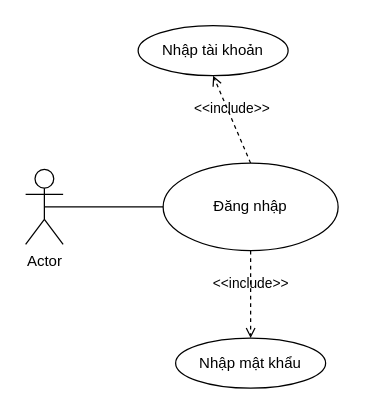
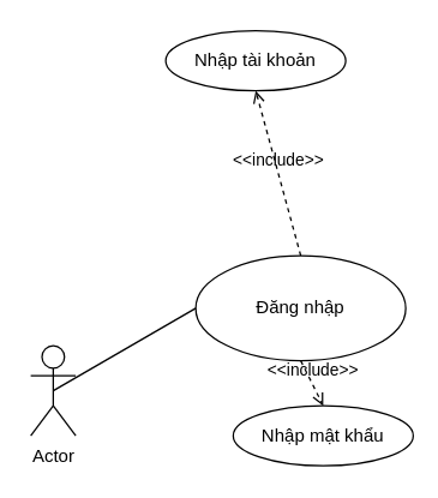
  <mxCell id="0" />
  <mxCell id="1" parent="0" />
- <mxCell id="2" value="Actor" style="shape=umlActor;verticalLabelPosition=bottom;verticalAlign=top;html=1;outlineConnect=0;" parent="1" vertex="1"><mxGeometry x="20" y="135" width="30" height="60" as="geometry" /></mxCell>
+ <mxCell id="2" value="Actor" style="shape=umlActor;verticalLabelPosition=bottom;verticalAlign=top;html=1;outlineConnect=0;" parent="1" vertex="1"><mxGeometry x="20" y="230" width="30" height="60" as="geometry" /></mxCell>
  <mxCell id="3" value="&amp;lt;&amp;lt;include&amp;gt;&amp;gt;" style="html=1;verticalAlign=bottom;labelBackgroundColor=none;endArrow=open;endFill=0;dashed=1;rounded=0;exitX=0.5;exitY=0;exitDx=0;exitDy=0;entryX=0.5;entryY=1;entryDx=0;entryDy=0;" parent="1" source="4" target="5" edge="1"><mxGeometry width="160" relative="1" as="geometry"><mxPoint x="330" y="135" as="sourcePoint" /><mxPoint x="430" y="190" as="targetPoint" /></mxGeometry></mxCell>
- <mxCell id="4" value="Đăng nhập" style="ellipse;whiteSpace=wrap;html=1;" parent="1" vertex="1"><mxGeometry x="130" y="130" width="140" height="70" as="geometry" /></mxCell>
+ <mxCell id="4" value="Đăng nhập" style="ellipse;whiteSpace=wrap;html=1;" parent="1" vertex="1"><mxGeometry x="130" y="170" width="140" height="70" as="geometry" /></mxCell>
  <mxCell id="5" value="Nhập tài khoản" style="ellipse;whiteSpace=wrap;html=1;" parent="1" vertex="1"><mxGeometry x="110" y="20" width="120" height="40" as="geometry" /></mxCell>
- <mxCell id="6" value="Nhập mật khẩu" style="ellipse;whiteSpace=wrap;html=1;" parent="1" vertex="1"><mxGeometry x="140" y="270" width="120" height="40" as="geometry" /></mxCell>
+ <mxCell id="6" value="Nhập mật khẩu" style="ellipse;whiteSpace=wrap;html=1;" parent="1" vertex="1"><mxGeometry x="155" y="270" width="120" height="40" as="geometry" /></mxCell>
  <mxCell id="7" value="&amp;lt;&amp;lt;include&amp;gt;&amp;gt;" style="html=1;verticalAlign=bottom;labelBackgroundColor=none;endArrow=open;endFill=0;dashed=1;rounded=0;exitX=0.5;exitY=1;exitDx=0;exitDy=0;entryX=0.5;entryY=0;entryDx=0;entryDy=0;" parent="1" source="4" target="6" edge="1"><mxGeometry width="160" relative="1" as="geometry"><mxPoint x="260" y="190" as="sourcePoint" /><mxPoint x="420" y="190" as="targetPoint" /></mxGeometry></mxCell>
  <mxCell id="8" value="" style="endArrow=none;html=1;rounded=0;exitX=0.5;exitY=0.5;exitDx=0;exitDy=0;exitPerimeter=0;entryX=0;entryY=0.5;entryDx=0;entryDy=0;" parent="1" source="2" target="4" edge="1"><mxGeometry width="50" height="50" relative="1" as="geometry"><mxPoint x="320" y="220" as="sourcePoint" /><mxPoint x="130" y="170" as="targetPoint" /></mxGeometry></mxCell>
